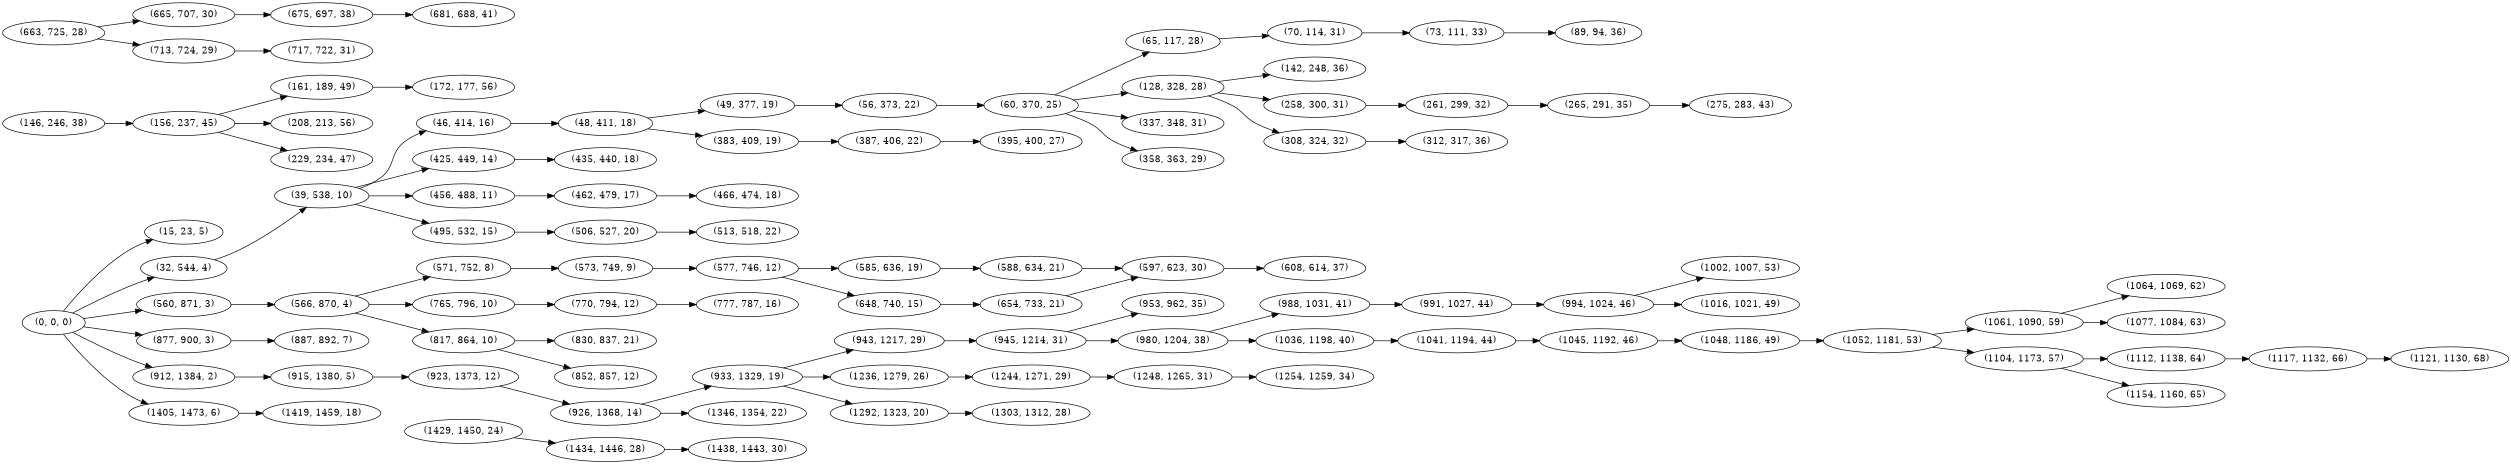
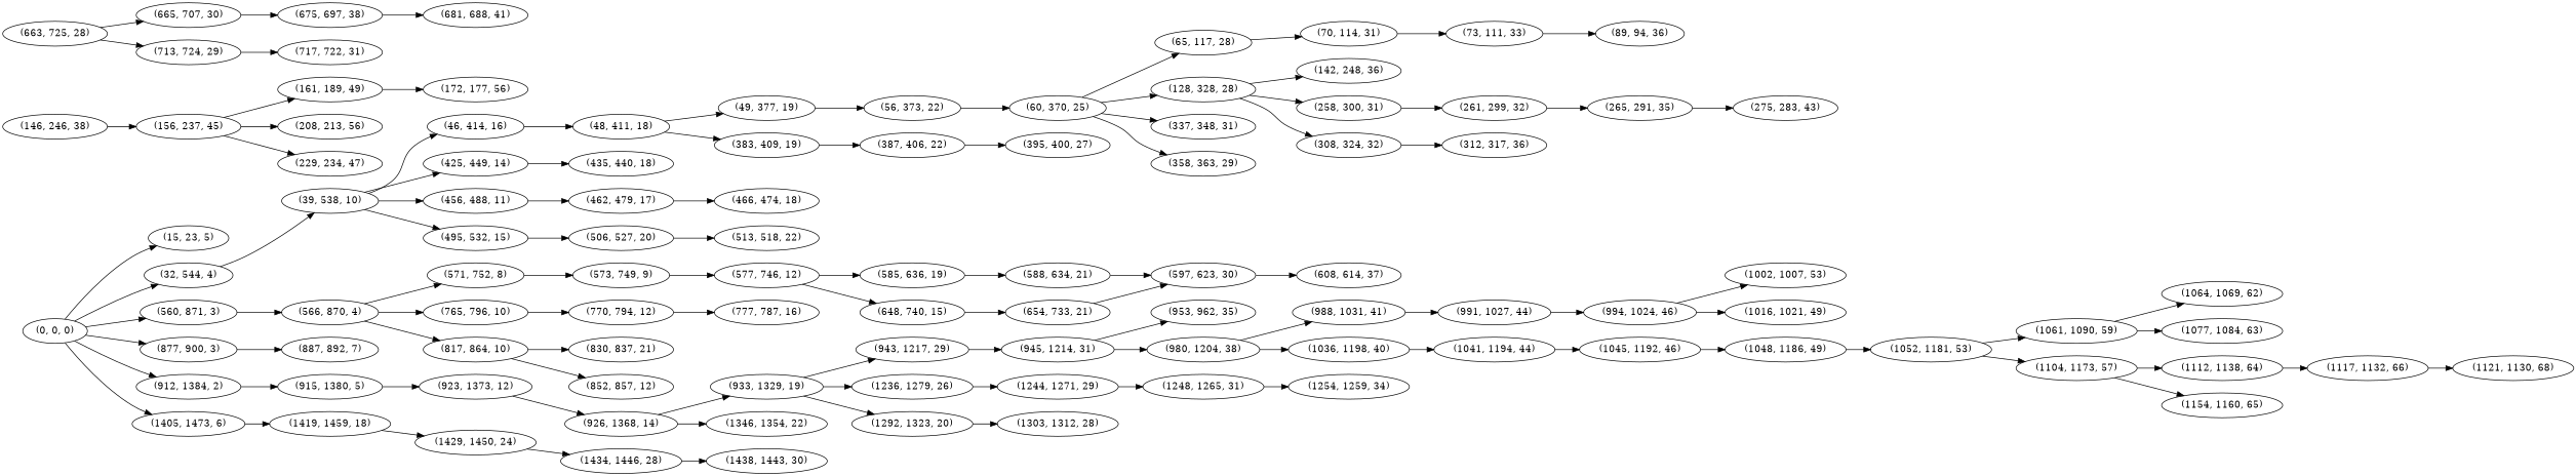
  digraph {
    rankdir=LR
    "(0, 0, 0)"
    "(15, 23, 5)"
    "(32, 544, 4)"
    "(560, 871, 3)"
    "(877, 900, 3)"
    "(912, 1384, 2)"
    "(1405, 1473, 6)"
    "(39, 538, 10)"
    "(566, 870, 4)"
    "(887, 892, 7)"
    "(915, 1380, 5)"
    "(1419, 1459, 18)"
    "(46, 414, 16)"
    "(425, 449, 14)"
    "(456, 488, 11)"
    "(495, 532, 15)"
    "(48, 411, 18)"
    "(435, 440, 18)"
    "(462, 479, 17)"
    "(506, 527, 20)"
    "(49, 377, 19)"
    "(383, 409, 19)"
    "(56, 373, 22)"
    "(387, 406, 22)"
    "(60, 370, 25)"
    "(65, 117, 28)"
    "(128, 328, 28)"
    "(337, 348, 31)"
    "(358, 363, 29)"
    "(70, 114, 31)"
    "(142, 248, 36)"
    "(258, 300, 31)"
    "(308, 324, 32)"
    "(73, 111, 33)"
    "(89, 94, 36)"
    "(261, 299, 32)"
    "(312, 317, 36)"
    "(146, 246, 38)"
    "(156, 237, 45)"
    "(161, 189, 49)"
    "(208, 213, 56)"
    "(229, 234, 47)"
    "(172, 177, 56)"
    "(265, 291, 35)"
    "(275, 283, 43)"
    "(395, 400, 27)"
    "(466, 474, 18)"
    "(513, 518, 22)"
    "(571, 752, 8)"
    "(765, 796, 10)"
    "(817, 864, 10)"
    "(573, 749, 9)"
    "(770, 794, 12)"
    "(830, 837, 21)"
    "(852, 857, 12)"
    "(577, 746, 12)"
    "(585, 636, 19)"
    "(648, 740, 15)"
    "(588, 634, 21)"
    "(654, 733, 21)"
    "(597, 623, 30)"
    "(608, 614, 37)"
    "(663, 725, 28)"
    "(665, 707, 30)"
    "(713, 724, 29)"
    "(675, 697, 38)"
    "(717, 722, 31)"
    "(681, 688, 41)"
    "(777, 787, 16)"
    "(923, 1373, 12)"
    "(926, 1368, 14)"
    "(933, 1329, 19)"
    "(1346, 1354, 22)"
    "(943, 1217, 29)"
    "(1236, 1279, 26)"
    "(1292, 1323, 20)"
    "(945, 1214, 31)"
    "(1244, 1271, 29)"
    "(1303, 1312, 28)"
    "(953, 962, 35)"
    "(980, 1204, 38)"
    "(988, 1031, 41)"
    "(1036, 1198, 40)"
    "(991, 1027, 44)"
    "(1041, 1194, 44)"
    "(994, 1024, 46)"
    "(1002, 1007, 53)"
    "(1016, 1021, 49)"
    "(1045, 1192, 46)"
    "(1048, 1186, 49)"
    "(1052, 1181, 53)"
    "(1061, 1090, 59)"
    "(1104, 1173, 57)"
    "(1064, 1069, 62)"
    "(1077, 1084, 63)"
    "(1112, 1138, 64)"
    "(1154, 1160, 65)"
    "(1117, 1132, 66)"
    "(1121, 1130, 68)"
    "(1248, 1265, 31)"
    "(1254, 1259, 34)"
    "(1429, 1450, 24)"
    "(1434, 1446, 28)"
    "(1438, 1443, 30)"
    "(0, 0, 0)" -> "(15, 23, 5)"
    "(0, 0, 0)" -> "(32, 544, 4)"
    "(0, 0, 0)" -> "(560, 871, 3)"
    "(0, 0, 0)" -> "(877, 900, 3)"
    "(0, 0, 0)" -> "(912, 1384, 2)"
    "(0, 0, 0)" -> "(1405, 1473, 6)"
    "(32, 544, 4)" -> "(39, 538, 10)"
    "(560, 871, 3)" -> "(566, 870, 4)"
    "(877, 900, 3)" -> "(887, 892, 7)"
    "(912, 1384, 2)" -> "(915, 1380, 5)"
    "(1405, 1473, 6)" -> "(1419, 1459, 18)"
    "(39, 538, 10)" -> "(46, 414, 16)"
    "(39, 538, 10)" -> "(425, 449, 14)"
    "(39, 538, 10)" -> "(456, 488, 11)"
    "(39, 538, 10)" -> "(495, 532, 15)"
    "(566, 870, 4)" -> "(571, 752, 8)"
    "(566, 870, 4)" -> "(765, 796, 10)"
    "(566, 870, 4)" -> "(817, 864, 10)"
    "(915, 1380, 5)" -> "(923, 1373, 12)"
+   "(1419, 1459, 18)" -> "(1429, 1450, 24)"
    "(46, 414, 16)" -> "(48, 411, 18)"
    "(425, 449, 14)" -> "(435, 440, 18)"
    "(456, 488, 11)" -> "(462, 479, 17)"
    "(495, 532, 15)" -> "(506, 527, 20)"
    "(48, 411, 18)" -> "(49, 377, 19)"
    "(48, 411, 18)" -> "(383, 409, 19)"
    "(462, 479, 17)" -> "(466, 474, 18)"
    "(506, 527, 20)" -> "(513, 518, 22)"
    "(49, 377, 19)" -> "(56, 373, 22)"
    "(383, 409, 19)" -> "(387, 406, 22)"
    "(56, 373, 22)" -> "(60, 370, 25)"
    "(387, 406, 22)" -> "(395, 400, 27)"
    "(60, 370, 25)" -> "(65, 117, 28)"
    "(60, 370, 25)" -> "(128, 328, 28)"
    "(60, 370, 25)" -> "(337, 348, 31)"
    "(60, 370, 25)" -> "(358, 363, 29)"
    "(65, 117, 28)" -> "(70, 114, 31)"
    "(128, 328, 28)" -> "(142, 248, 36)"
    "(128, 328, 28)" -> "(258, 300, 31)"
    "(128, 328, 28)" -> "(308, 324, 32)"
    "(70, 114, 31)" -> "(73, 111, 33)"
    "(258, 300, 31)" -> "(261, 299, 32)"
    "(308, 324, 32)" -> "(312, 317, 36)"
    "(73, 111, 33)" -> "(89, 94, 36)"
    "(261, 299, 32)" -> "(265, 291, 35)"
    "(146, 246, 38)" -> "(156, 237, 45)"
    "(156, 237, 45)" -> "(161, 189, 49)"
    "(156, 237, 45)" -> "(208, 213, 56)"
    "(156, 237, 45)" -> "(229, 234, 47)"
    "(161, 189, 49)" -> "(172, 177, 56)"
    "(265, 291, 35)" -> "(275, 283, 43)"
    "(571, 752, 8)" -> "(573, 749, 9)"
    "(765, 796, 10)" -> "(770, 794, 12)"
    "(817, 864, 10)" -> "(830, 837, 21)"
    "(817, 864, 10)" -> "(852, 857, 12)"
    "(573, 749, 9)" -> "(577, 746, 12)"
    "(770, 794, 12)" -> "(777, 787, 16)"
    "(577, 746, 12)" -> "(585, 636, 19)"
    "(577, 746, 12)" -> "(648, 740, 15)"
    "(585, 636, 19)" -> "(588, 634, 21)"
    "(648, 740, 15)" -> "(654, 733, 21)"
    "(588, 634, 21)" -> "(597, 623, 30)"
    "(654, 733, 21)" -> "(597, 623, 30)"
    "(597, 623, 30)" -> "(608, 614, 37)"
    "(663, 725, 28)" -> "(665, 707, 30)"
    "(663, 725, 28)" -> "(713, 724, 29)"
    "(665, 707, 30)" -> "(675, 697, 38)"
    "(713, 724, 29)" -> "(717, 722, 31)"
    "(675, 697, 38)" -> "(681, 688, 41)"
    "(923, 1373, 12)" -> "(926, 1368, 14)"
    "(926, 1368, 14)" -> "(933, 1329, 19)"
    "(926, 1368, 14)" -> "(1346, 1354, 22)"
    "(933, 1329, 19)" -> "(943, 1217, 29)"
    "(933, 1329, 19)" -> "(1236, 1279, 26)"
    "(933, 1329, 19)" -> "(1292, 1323, 20)"
    "(943, 1217, 29)" -> "(945, 1214, 31)"
    "(1236, 1279, 26)" -> "(1244, 1271, 29)"
    "(1292, 1323, 20)" -> "(1303, 1312, 28)"
    "(945, 1214, 31)" -> "(953, 962, 35)"
    "(945, 1214, 31)" -> "(980, 1204, 38)"
    "(1244, 1271, 29)" -> "(1248, 1265, 31)"
    "(980, 1204, 38)" -> "(988, 1031, 41)"
    "(980, 1204, 38)" -> "(1036, 1198, 40)"
    "(988, 1031, 41)" -> "(991, 1027, 44)"
    "(1036, 1198, 40)" -> "(1041, 1194, 44)"
    "(991, 1027, 44)" -> "(994, 1024, 46)"
    "(1041, 1194, 44)" -> "(1045, 1192, 46)"
    "(994, 1024, 46)" -> "(1002, 1007, 53)"
    "(994, 1024, 46)" -> "(1016, 1021, 49)"
    "(1045, 1192, 46)" -> "(1048, 1186, 49)"
    "(1048, 1186, 49)" -> "(1052, 1181, 53)"
    "(1052, 1181, 53)" -> "(1061, 1090, 59)"
    "(1052, 1181, 53)" -> "(1104, 1173, 57)"
    "(1061, 1090, 59)" -> "(1064, 1069, 62)"
    "(1061, 1090, 59)" -> "(1077, 1084, 63)"
    "(1104, 1173, 57)" -> "(1112, 1138, 64)"
    "(1104, 1173, 57)" -> "(1154, 1160, 65)"
    "(1112, 1138, 64)" -> "(1117, 1132, 66)"
    "(1117, 1132, 66)" -> "(1121, 1130, 68)"
    "(1248, 1265, 31)" -> "(1254, 1259, 34)"
    "(1429, 1450, 24)" -> "(1434, 1446, 28)"
    "(1434, 1446, 28)" -> "(1438, 1443, 30)"
  }
